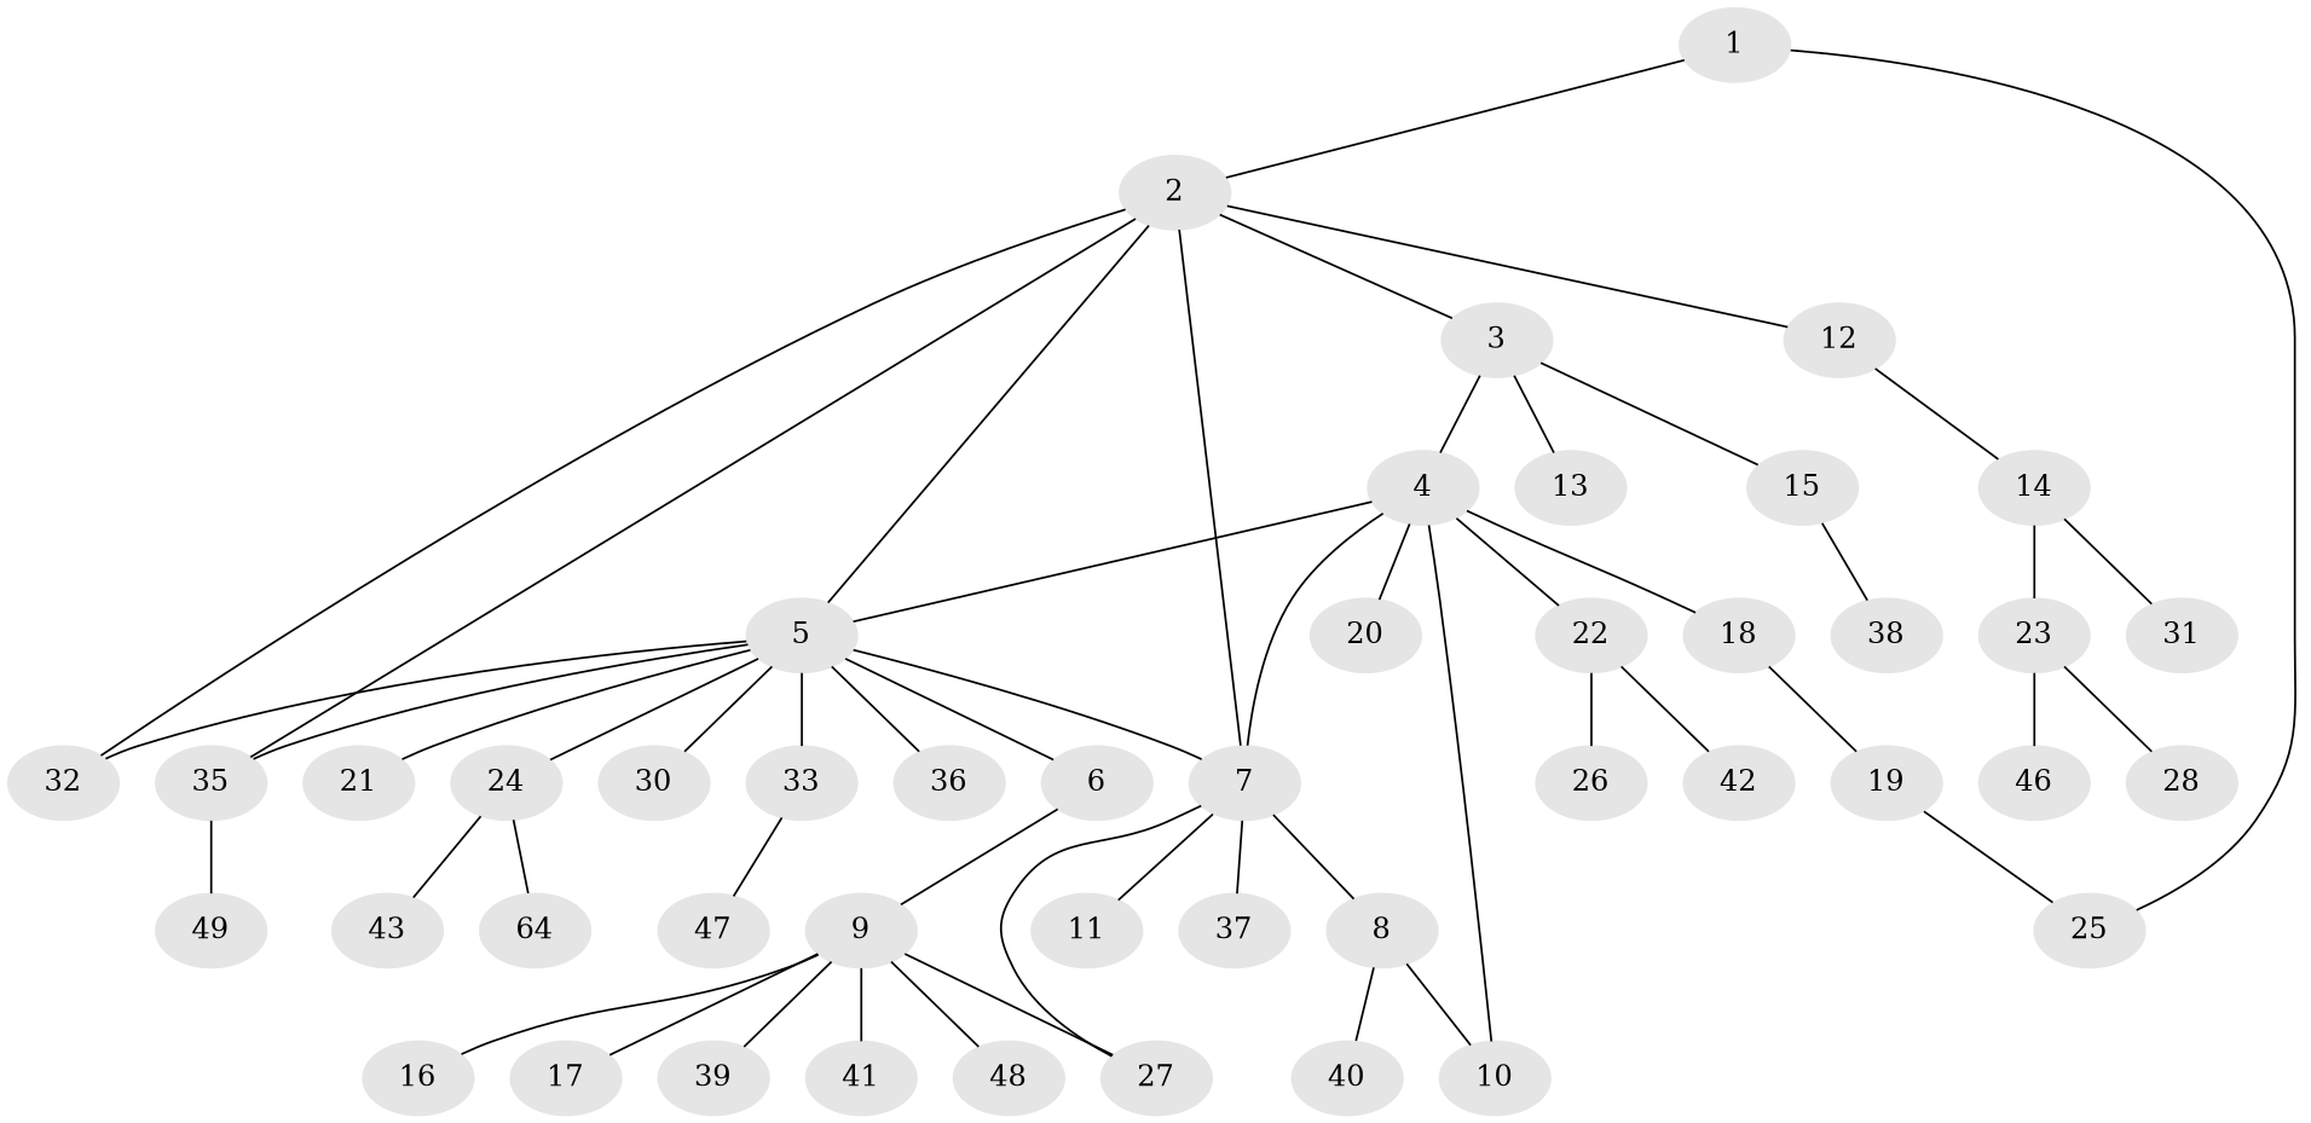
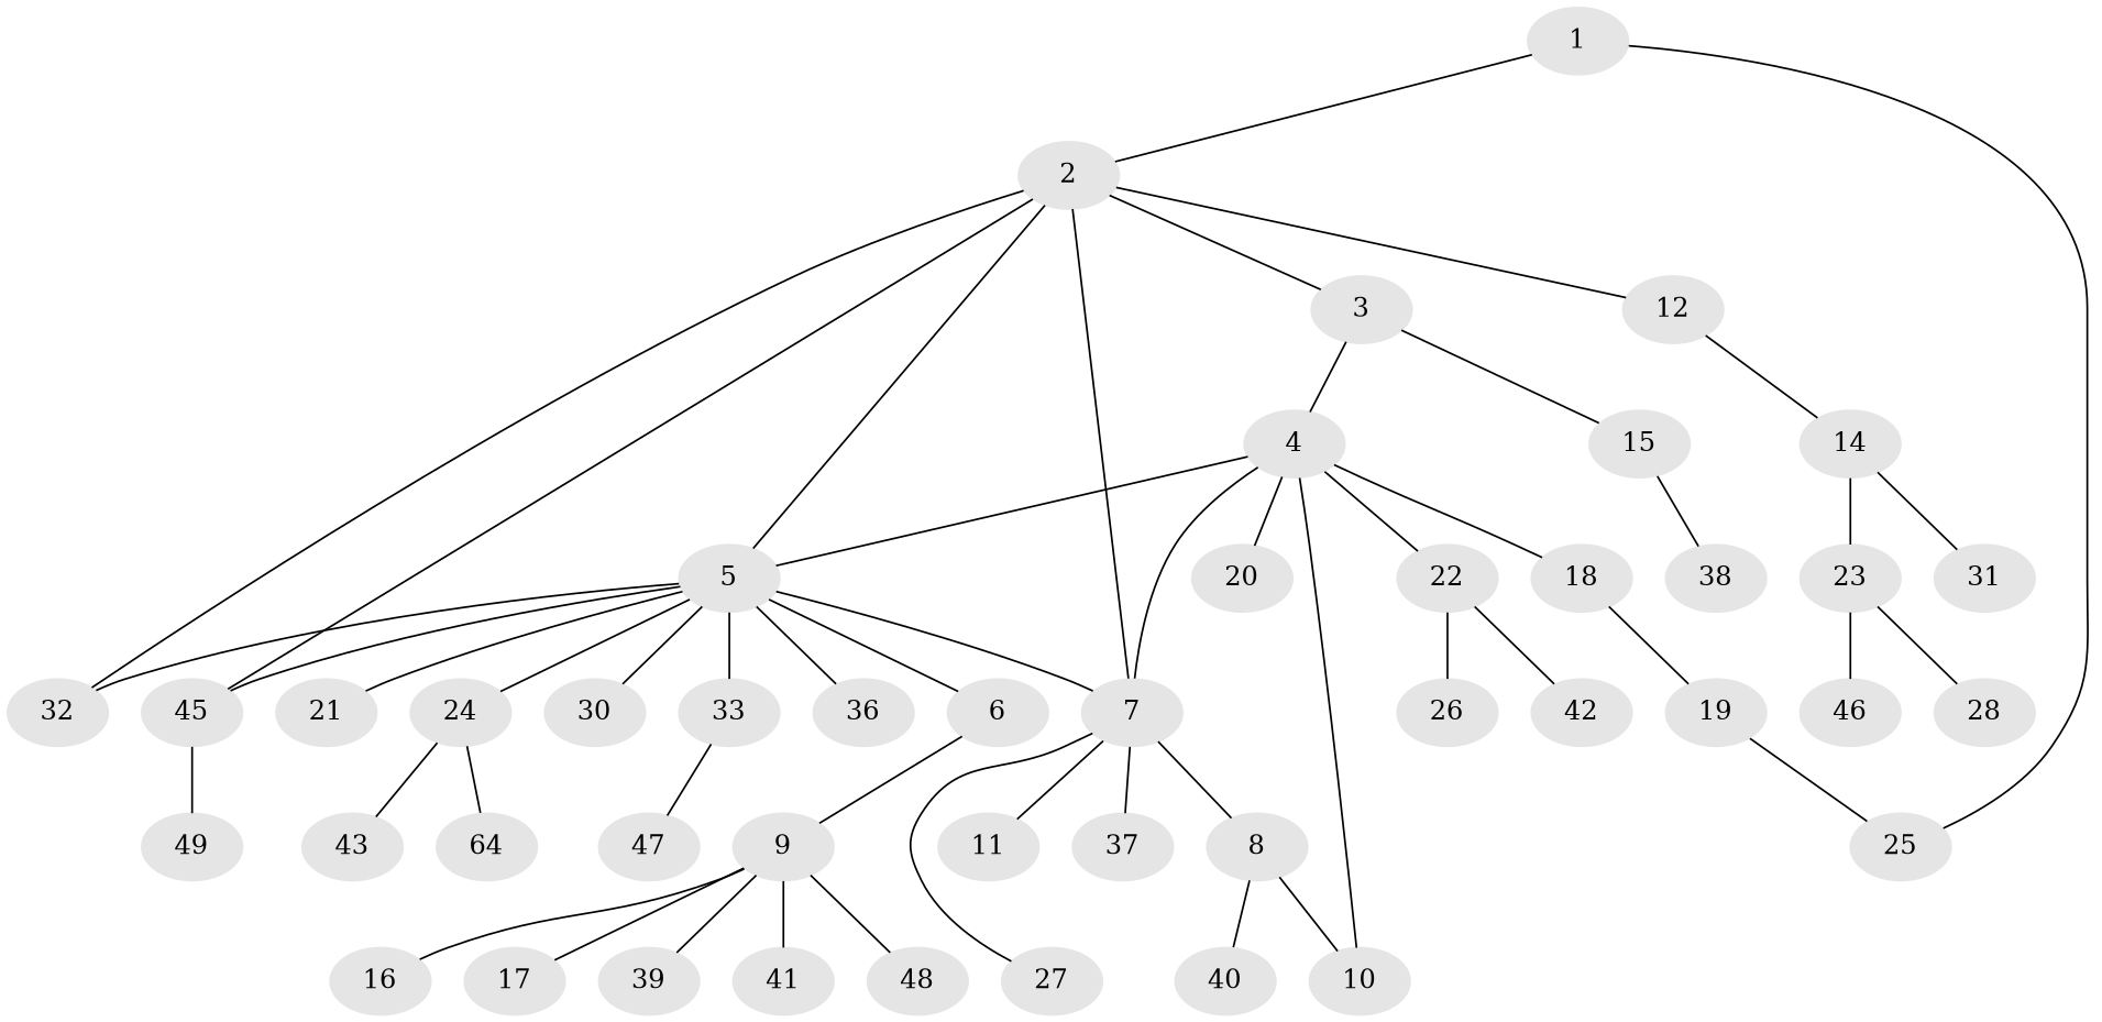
  graph {
    node [color=gray90 style=filled]
    1
    2
    25
    3
    5
    7
    12
    32
-   45 [label=35]
+   45
    4
-   13
    15
    6
    21
    24
    30
    33
    36
    8
    11
    27
    37
    14
    49
    10
    18
    20
    22
    38
    19
    26
    42
    9
    43
    n35 [label=64]
    47
    16
    17
    39
    41
    48
    40
    23
    31
    28
    46
    1 -- 2
    1 -- 25
    2 -- 3
    2 -- 5
    2 -- 7
    2 -- 12
    2 -- 32
    2 -- 45
    3 -- 4
-   3 -- 13
    3 -- 15
    5 -- 7
    5 -- 32
    5 -- 45
    5 -- 6
    5 -- 21
    5 -- 24
    5 -- 30
    5 -- 33
    5 -- 36
    7 -- 8
    7 -- 11
    7 -- 27
    7 -- 37
    12 -- 14
    45 -- 49
    4 -- 5
    4 -- 7
    4 -- 10
    4 -- 18
    4 -- 20
    4 -- 22
    15 -- 38
    6 -- 9
    24 -- 43
    24 -- n35
    33 -- 47
    8 -- 10
    8 -- 40
    14 -- 23
    14 -- 31
    18 -- 19
    22 -- 26
    22 -- 42
    19 -- 25
-   9 -- 27
    9 -- 16
    9 -- 17
    9 -- 39
    9 -- 41
    9 -- 48
    23 -- 28
    23 -- 46
  }
